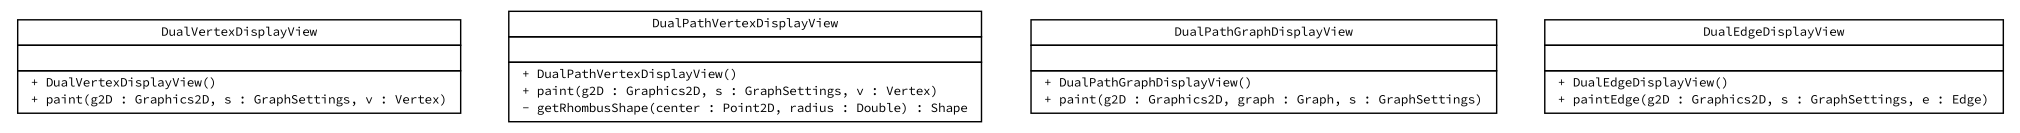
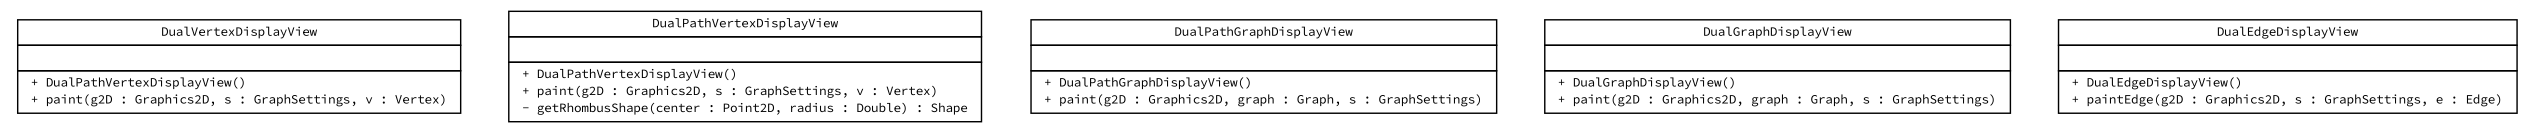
  digraph {
    nodesep=0.25
    ranksep=0.5
    fontname="Source Code Pro"
    node [fontcolor=black fontname="Source Code Pro" fontsize=9.0 shape=plaintext]
-   n1 [label=<<table title="pfc.views.display.algorithms.DualVertexDisplayView" border="0" cellborder="1" cellspacing="0" cellpadding="2" port="p" href="./DualVertexDisplayView.html"> 		<tr><td><table border="0" cellspacing="0" cellpadding="1"> <tr><td align="center" balign="center"> DualVertexDisplayView </td></tr> 		</table></td></tr> 		<tr><td><table border="0" cellspacing="0" cellpadding="1"> <tr><td align="left" balign="left">  </td></tr> 		</table></td></tr> 		<tr><td><table border="0" cellspacing="0" cellpadding="1"> <tr><td align="left" balign="left"> + DualVertexDisplayView() </td></tr> <tr><td align="left" balign="left"> + paint(g2D : Graphics2D, s : GraphSettings, v : Vertex) </td></tr> 		</table></td></tr> 		</table>>]
+   n1 [label=<<table title="pfc.views.display.algorithms.DualVertexDisplayView" border="0" cellborder="1" cellspacing="0" cellpadding="2" port="p" href="./DualVertexDisplayView.html"> 		<tr><td><table border="0" cellspacing="0" cellpadding="1"> <tr><td align="center" balign="center"> DualVertexDisplayView </td></tr> 		</table></td></tr> 		<tr><td><table border="0" cellspacing="0" cellpadding="1"> <tr><td align="left" balign="left">  </td></tr> 		</table></td></tr> 		<tr><td><table border="0" cellspacing="0" cellpadding="1"> <tr><td align="left" balign="left"> + DualPathVertexDisplayView() </td></tr> <tr><td align="left" balign="left"> + paint(g2D : Graphics2D, s : GraphSettings, v : Vertex) </td></tr> 		</table></td></tr> 		</table>>]
    n2 [label=<<table title="pfc.views.display.algorithms.DualPathVertexDisplayView" border="0" cellborder="1" cellspacing="0" cellpadding="2" port="p" href="./DualPathVertexDisplayView.html"> 		<tr><td><table border="0" cellspacing="0" cellpadding="1"> <tr><td align="center" balign="center"> DualPathVertexDisplayView </td></tr> 		</table></td></tr> 		<tr><td><table border="0" cellspacing="0" cellpadding="1"> <tr><td align="left" balign="left">  </td></tr> 		</table></td></tr> 		<tr><td><table border="0" cellspacing="0" cellpadding="1"> <tr><td align="left" balign="left"> + DualPathVertexDisplayView() </td></tr> <tr><td align="left" balign="left"> + paint(g2D : Graphics2D, s : GraphSettings, v : Vertex) </td></tr> <tr><td align="left" balign="left"> - getRhombusShape(center : Point2D, radius : Double) : Shape </td></tr> 		</table></td></tr> 		</table>>]
    n3 [label=<<table title="pfc.views.display.algorithms.DualPathGraphDisplayView" border="0" cellborder="1" cellspacing="0" cellpadding="2" port="p" href="./DualPathGraphDisplayView.html"> 		<tr><td><table border="0" cellspacing="0" cellpadding="1"> <tr><td align="center" balign="center"> DualPathGraphDisplayView </td></tr> 		</table></td></tr> 		<tr><td><table border="0" cellspacing="0" cellpadding="1"> <tr><td align="left" balign="left">  </td></tr> 		</table></td></tr> 		<tr><td><table border="0" cellspacing="0" cellpadding="1"> <tr><td align="left" balign="left"> + DualPathGraphDisplayView() </td></tr> <tr><td align="left" balign="left"> + paint(g2D : Graphics2D, graph : Graph, s : GraphSettings) </td></tr> 		</table></td></tr> 		</table>>]
+   n4 [label=<<table title="pfc.views.display.algorithms.DualGraphDisplayView" border="0" cellborder="1" cellspacing="0" cellpadding="2" port="p" href="./DualGraphDisplayView.html"> 		<tr><td><table border="0" cellspacing="0" cellpadding="1"> <tr><td align="center" balign="center"> DualGraphDisplayView </td></tr> 		</table></td></tr> 		<tr><td><table border="0" cellspacing="0" cellpadding="1"> <tr><td align="left" balign="left">  </td></tr> 		</table></td></tr> 		<tr><td><table border="0" cellspacing="0" cellpadding="1"> <tr><td align="left" balign="left"> + DualGraphDisplayView() </td></tr> <tr><td align="left" balign="left"> + paint(g2D : Graphics2D, graph : Graph, s : GraphSettings) </td></tr> 		</table></td></tr> 		</table>>]
    n5 [label=<<table title="pfc.views.display.algorithms.DualEdgeDisplayView" border="0" cellborder="1" cellspacing="0" cellpadding="2" port="p" href="./DualEdgeDisplayView.html"> 		<tr><td><table border="0" cellspacing="0" cellpadding="1"> <tr><td align="center" balign="center"> DualEdgeDisplayView </td></tr> 		</table></td></tr> 		<tr><td><table border="0" cellspacing="0" cellpadding="1"> <tr><td align="left" balign="left">  </td></tr> 		</table></td></tr> 		<tr><td><table border="0" cellspacing="0" cellpadding="1"> <tr><td align="left" balign="left"> + DualEdgeDisplayView() </td></tr> <tr><td align="left" balign="left"> + paintEdge(g2D : Graphics2D, s : GraphSettings, e : Edge) </td></tr> 		</table></td></tr> 		</table>>]
  }
